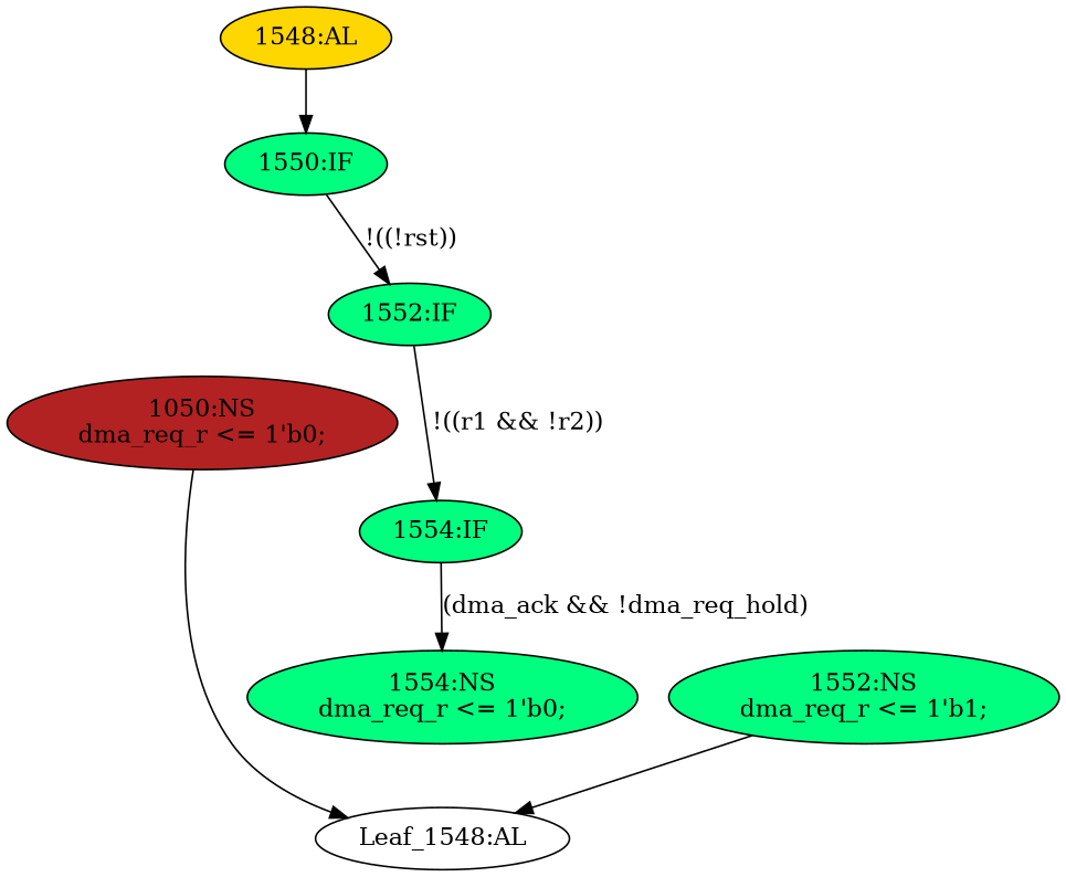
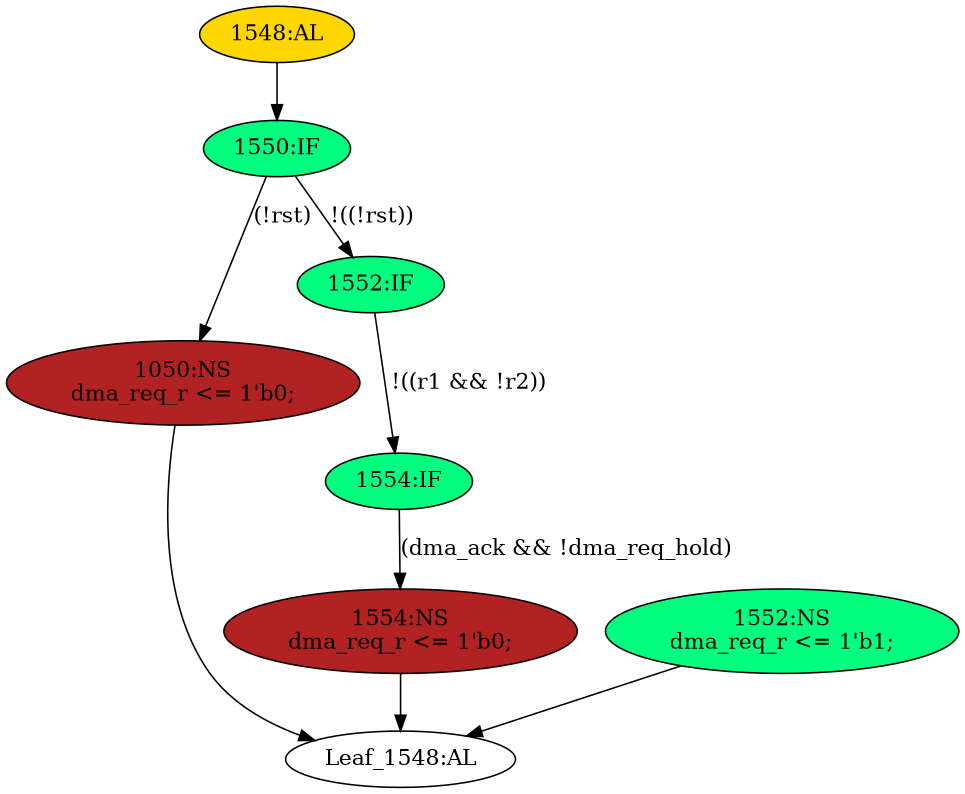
  strict digraph {
    node [fillcolor=springgreen statements="[]" style=filled typ=IfStatement]
    edge [cond="[]" lineno=None]
    n1 [def_var="['dma_req_r']" label="Leaf_1548:AL" fillcolor="" statements="" style="" typ=""]
    n2 [ast="<pyverilog.vparser.ast.IfStatement object at 0x7f0a38da5b10>" label="1550:IF"]
    n3 [ast="<pyverilog.vparser.ast.NonblockingSubstitution object at 0x7f0a38da70d0>" fillcolor=firebrick label="1050:NS\ndma_req_r <= 1'b0;" statements="[<pyverilog.vparser.ast.NonblockingSubstitution object at 0x7f0a38da70d0>]" typ=NonblockingSubstitution]
    n4 [ast="<pyverilog.vparser.ast.IfStatement object at 0x7f0a38da5b50>" label="1552:IF"]
    n5 [ast="<pyverilog.vparser.ast.IfStatement object at 0x7f0a38da5b90>" label="1554:IF"]
-   n6 [ast="<pyverilog.vparser.ast.NonblockingSubstitution object at 0x7f0a38da5c10>" label="1554:NS\ndma_req_r <= 1'b0;" statements="[<pyverilog.vparser.ast.NonblockingSubstitution object at 0x7f0a38da5c10>]" typ=NonblockingSubstitution]
+   n6 [ast="<pyverilog.vparser.ast.NonblockingSubstitution object at 0x7f0a38da5c10>" fillcolor=firebrick label="1554:NS\ndma_req_r <= 1'b0;" statements="[<pyverilog.vparser.ast.NonblockingSubstitution object at 0x7f0a38da5c10>]" typ=NonblockingSubstitution]
    n7 [ast="<pyverilog.vparser.ast.NonblockingSubstitution object at 0x7f0a38da5e50>" label="1552:NS\ndma_req_r <= 1'b1;" statements="[<pyverilog.vparser.ast.NonblockingSubstitution object at 0x7f0a38da5e50>]" typ=NonblockingSubstitution]
    n8 [ast="<pyverilog.vparser.ast.Always object at 0x7f0a38da7290>" clk_sens=False fillcolor=gold label="1548:AL" sens="['wclk']" typ=Always use_var="['rst', 'dma_ack', 'dma_req_hold', 'r2', 'r1']"]
+   n2 -> n3 [cond="['rst']" label="(!rst)" lineno=1550]
    n2 -> n4 [cond="['rst']" label="!((!rst))" lineno=1550]
    n3 -> n1
    n4 -> n5 [cond="['r1', 'r2']" label="!((r1 && !r2))" lineno=1552]
    n5 -> n6 [cond="['dma_ack', 'dma_req_hold']" label="(dma_ack && !dma_req_hold)" lineno=1554]
+   n6 -> n1
    n7 -> n1
    n8 -> n2
  }
